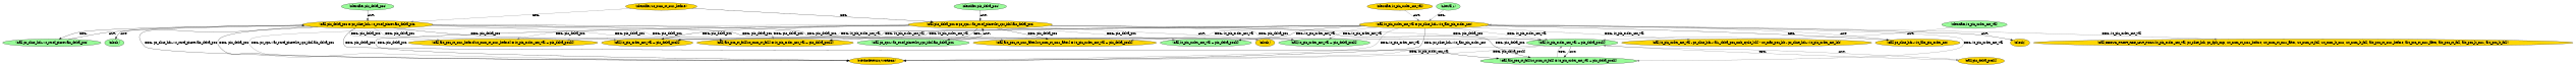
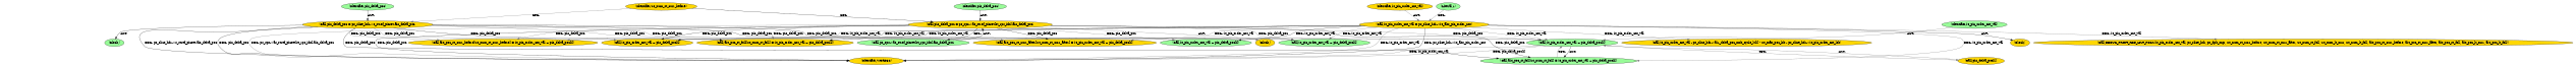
  digraph {
    node [fillcolor=gold style=filled]
    edge [color=gray40]
    n1 [fillcolor=palegreen label="(Call,i4_pic_order_cnt_val + pi2_delta_poc[i])"]
    n2 [fillcolor=palegreen label="(Call,ai4_poc_st_foll[u4_num_st_foll] = i4_pic_order_cnt_val + pi2_delta_poc[i])"]
    n3 [label="(Call,pi2_delta_poc[i])"]
-   n4 [label="(MethodReturn,WORD32)"]
+   n4 [label="(Identifier,WORD32)"]
    n5 [label="(Call,i4_pic_order_cnt_val = ps_slice_hdr->i4_abs_pic_order_cnt)"]
    n6 [label="(Block,)"]
    n7 [label="(Call,ai4_poc_st_curr_after[u4_num_st_curr_after] = i4_pic_order_cnt_val + pi2_delta_poc[i])"]
-   n8 [label="(Call,ps_slice_hdr->i4_abs_pic_order_cnt)"]
    n9 [fillcolor=palegreen label="(Call,i4_pic_order_cnt_val + pi2_delta_poc[i])"]
    n10 [fillcolor=palegreen label="(Call,i4_pic_order_cnt_val + pi2_delta_poc[i])"]
    n11 [label="(Call,DEBUG_PRINT_REF_LIST_POCS(i4_pic_order_cnt_val, ps_slice_hdr, ps_dpb_mgr, u4_num_st_curr_before, u4_num_st_curr_after, u4_num_st_foll, u4_num_lt_curr, u4_num_lt_foll, ai4_poc_st_curr_before, ai4_poc_st_curr_after, ai4_poc_st_foll, ai4_poc_lt_curr, ai4_poc_lt_foll))"]
    n12 [label="(Call,i4_pic_order_cnt_val - ps_slice_hdr->ai1_delta_poc_msb_cycle_lt[i] * u4_max_poc_lsb - ps_slice_hdr->i4_pic_order_cnt_lsb)"]
    n13 [label="(Call,ai4_poc_st_foll[u4_num_st_foll] = i4_pic_order_cnt_val + pi2_delta_poc[i])"]
    n14 [label="(Call,ai4_poc_st_curr_before[u4_num_st_curr_before] = i4_pic_order_cnt_val + pi2_delta_poc[i])"]
    n15 [label="(Call,i4_pic_order_cnt_val + pi2_delta_poc[i])"]
    n16 [label="(Call,pi2_delta_poc = ps_slice_hdr->s_stref_picset.ai2_delta_poc)"]
-   n17 [fillcolor=palegreen label="(Call,ps_slice_hdr->s_stref_picset.ai2_delta_poc)"]
    n18 [fillcolor=palegreen label="(Block,)"]
    n19 [label="(Call,pi2_delta_poc = ps_sps->as_stref_picset[st_rps_idx].ai2_delta_poc)"]
    n20 [fillcolor=palegreen label="(Call,ps_sps->as_stref_picset[st_rps_idx].ai2_delta_poc)"]
    n21 [label="(Block,)"]
    n22 [fillcolor=palegreen label="(Identifier,pi2_delta_poc)"]
    n23 [label="(Identifier,i4_pic_order_cnt_val)"]
    n24 [fillcolor=palegreen label="(Identifier,pi2_delta_poc)"]
    n25 [fillcolor=palegreen label="(Identifier,i4_pic_order_cnt_val)"]
    n26 [label="(Identifier,u4_num_st_curr_before)"]
    n27 [fillcolor=palegreen label="(Literal,1)"]
    n1 -> n2 [color=black label="AST: "]
    n1 -> n3 [label="CFG: "]
    n1 -> n4 [label="DDG: i4_pic_order_cnt_val"]
    n1 -> n4 [label="DDG: pi2_delta_poc[i]"]
    n2 -> n1 [label="CFG: "]
    n3 -> n1 [label="AST: "]
    n5 -> n1 [label="DDG: i4_pic_order_cnt_val"]
    n5 -> n2 [label="DDG: i4_pic_order_cnt_val"]
    n5 -> n4 [label="DDG: i4_pic_order_cnt_val"]
    n5 -> n4 [color=black label="DDG: ps_slice_hdr->i4_abs_pic_order_cnt"]
    n5 -> n6 [color=black label="AST: "]
    n5 -> n7 [label="DDG: i4_pic_order_cnt_val"]
-   n5 -> n8 [color=black label="CFG: "]
    n5 -> n9 [label="DDG: i4_pic_order_cnt_val"]
    n5 -> n10 [color=black label="DDG: i4_pic_order_cnt_val"]
    n5 -> n11 [label="DDG: i4_pic_order_cnt_val"]
    n5 -> n12 [label="DDG: i4_pic_order_cnt_val"]
    n5 -> n13 [color=black label="DDG: i4_pic_order_cnt_val"]
    n5 -> n14 [label="DDG: i4_pic_order_cnt_val"]
    n5 -> n15 [color=black label="DDG: i4_pic_order_cnt_val"]
-   n8 -> n5 [label="AST: "]
    n16 -> n1 [color=black label="DDG: pi2_delta_poc"]
    n16 -> n2 [color=black label="DDG: pi2_delta_poc"]
    n16 -> n4 [color=black label="DDG: pi2_delta_poc"]
    n16 -> n4 [color=black label="DDG: ps_slice_hdr->s_stref_picset.ai2_delta_poc"]
    n16 -> n7 [label="DDG: pi2_delta_poc"]
    n16 -> n9 [color=black label="DDG: pi2_delta_poc"]
    n16 -> n10 [label="DDG: pi2_delta_poc"]
    n16 -> n13 [color=black label="DDG: pi2_delta_poc"]
    n16 -> n14 [label="DDG: pi2_delta_poc"]
    n16 -> n15 [label="DDG: pi2_delta_poc"]
-   n16 -> n17 [color=black label="CFG: "]
    n16 -> n18 [color=black label="AST: "]
-   n17 -> n16 [color=black label="AST: "]
    n19 -> n1 [label="DDG: pi2_delta_poc"]
    n19 -> n2 [color=black label="DDG: pi2_delta_poc"]
    n19 -> n4 [label="DDG: ps_sps->as_stref_picset[st_rps_idx].ai2_delta_poc"]
    n19 -> n4 [color=black label="DDG: pi2_delta_poc"]
    n19 -> n7 [color=black label="DDG: pi2_delta_poc"]
    n19 -> n9 [label="DDG: pi2_delta_poc"]
    n19 -> n10 [label="DDG: pi2_delta_poc"]
    n19 -> n13 [label="DDG: pi2_delta_poc"]
    n19 -> n14 [label="DDG: pi2_delta_poc"]
    n19 -> n15 [color=black label="DDG: pi2_delta_poc"]
    n19 -> n20 [color=black label="CFG: "]
    n19 -> n21 [label="AST: "]
    n20 -> n19 [color=black label="AST: "]
    n22 -> n16 [color=black label="AST: "]
    n23 -> n5 [label="AST: "]
    n24 -> n19 [color=black label="AST: "]
    n25 -> n1 [label="AST: "]
    n26 -> n16 [label="CFG: "]
    n26 -> n19 [color=black label="CFG: "]
    n27 -> n5 [label="CFG: "]
  }
